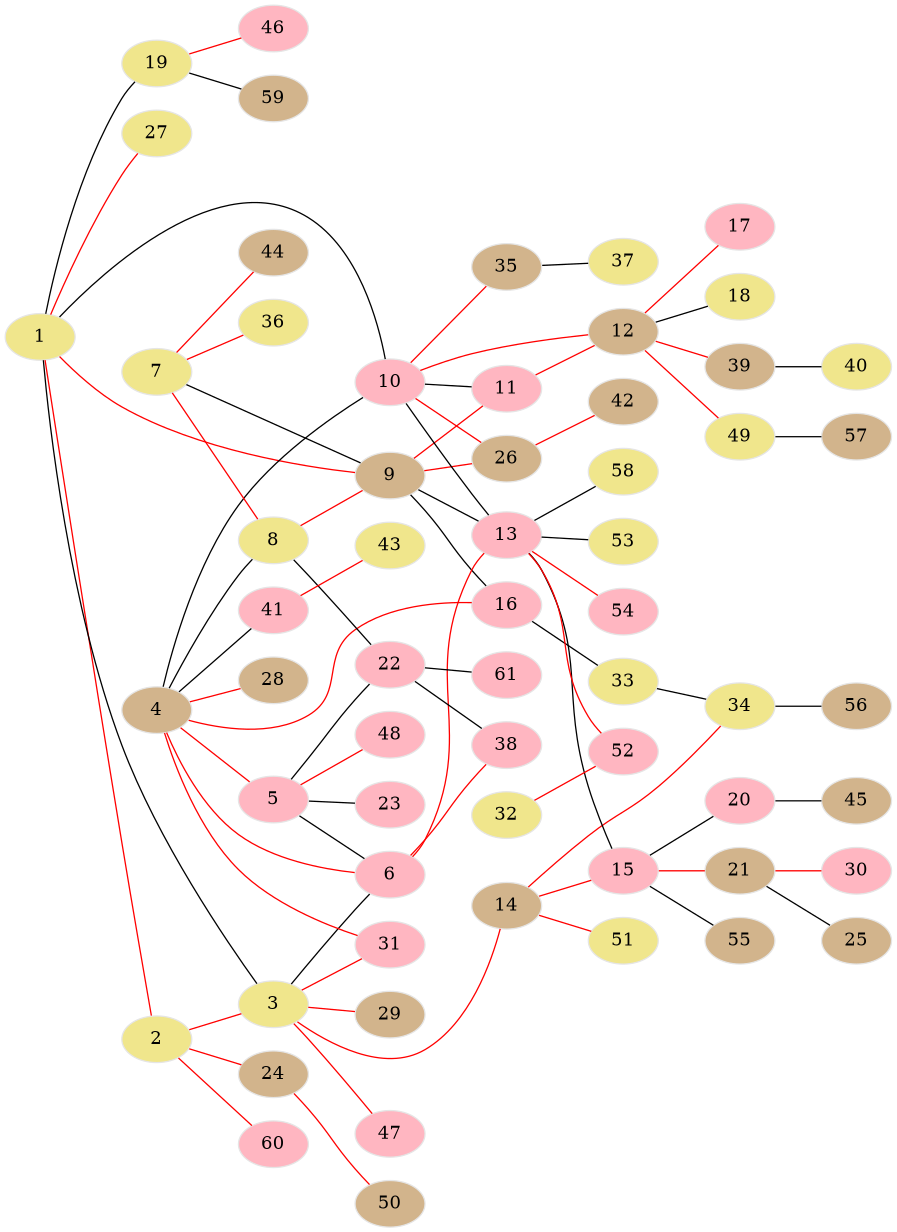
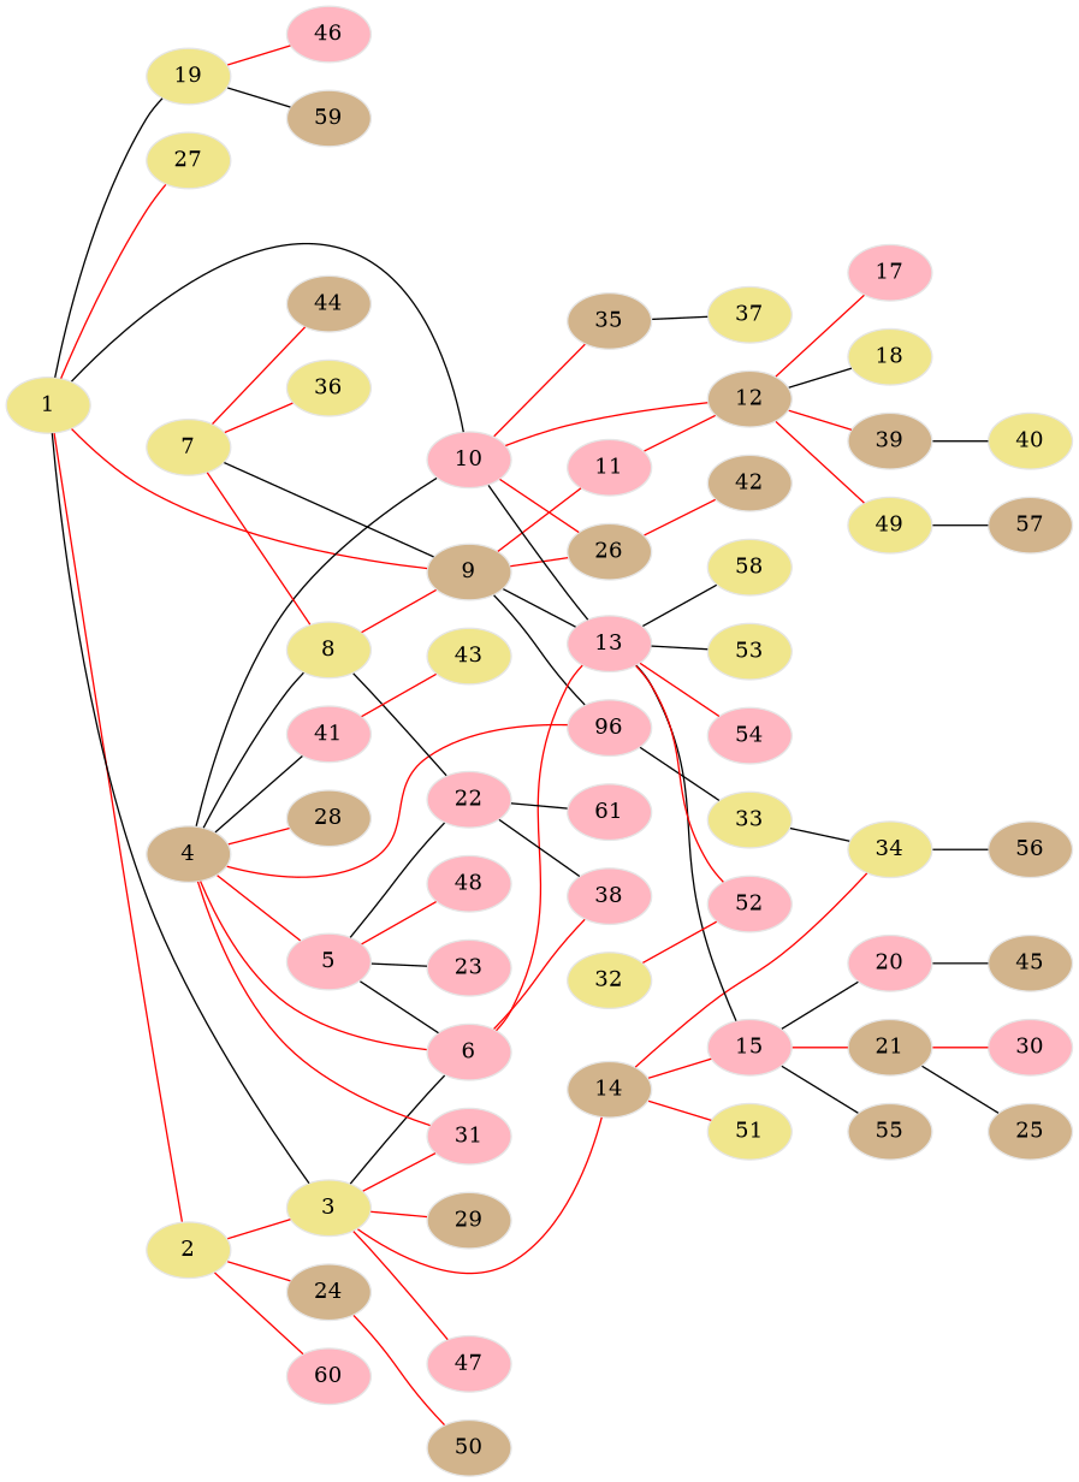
  graph {
    rankdir=LR
    node [color=gray90 fillcolor=lightpink style=filled]
    edge [color=red]
    1 [fillcolor=khaki]
    2 [fillcolor=khaki]
    3 [fillcolor=khaki]
    9 [fillcolor=tan]
    10
    19 [fillcolor=khaki]
    27 [fillcolor=khaki]
    24 [fillcolor=tan]
    60
    6
    14 [fillcolor=tan]
    29 [fillcolor=tan]
    31
    47
-   16
+   16 [label=96]
    13
    11
    26 [fillcolor=tan]
    12 [fillcolor=tan]
    35 [fillcolor=tan]
    46
    59 [fillcolor=tan]
    50 [fillcolor=tan]
    38
    15
    34 [fillcolor=khaki]
    51 [fillcolor=khaki]
    4 [fillcolor=tan]
    5
    8 [fillcolor=khaki]
    28 [fillcolor=tan]
    41
    22
    23
    48
    33 [fillcolor=khaki]
    43 [fillcolor=khaki]
    61
    53 [fillcolor=khaki]
    54
    58 [fillcolor=khaki]
    52
    7 [fillcolor=khaki]
    36 [fillcolor=khaki]
    44 [fillcolor=tan]
    42 [fillcolor=tan]
    17
    18 [fillcolor=khaki]
    39 [fillcolor=tan]
    49 [fillcolor=khaki]
    37 [fillcolor=khaki]
    40 [fillcolor=khaki]
    57 [fillcolor=tan]
    20
    21 [fillcolor=tan]
    55 [fillcolor=tan]
    56 [fillcolor=tan]
    45 [fillcolor=tan]
    25 [fillcolor=tan]
    30
    32 [fillcolor=khaki]
    1 -- 2
    1 -- 3 [color=black]
    1 -- 9
    1 -- 10 [color=black]
    1 -- 19 [color=black]
    1 -- 27
    2 -- 3
    2 -- 24
    2 -- 60
    3 -- 6 [color=black]
    3 -- 14
    3 -- 29
    3 -- 31
    3 -- 47
    9 -- 16 [color=black]
    9 -- 13 [color=black]
    9 -- 11
    9 -- 26
    10 -- 13 [color=black]
-   10 -- 11 [color=black]
    10 -- 26
    10 -- 12
    10 -- 35
    19 -- 46
    19 -- 59 [color=black]
    24 -- 50
    6 -- 13
    6 -- 38
    14 -- 15
    14 -- 34
    14 -- 51
    16 -- 33 [color=black]
    13 -- 15 [color=black]
    13 -- 53 [color=black]
    13 -- 54
    13 -- 58 [color=black]
    13 -- 52
    11 -- 12
    26 -- 42
    12 -- 17
    12 -- 18 [color=black]
    12 -- 39
    12 -- 49
    35 -- 37 [color=black]
    15 -- 20 [color=black]
    15 -- 21
    15 -- 55 [color=black]
    34 -- 56 [color=black]
    4 -- 10 [color=black]
    4 -- 6
    4 -- 31
    4 -- 16
    4 -- 5
    4 -- 8 [color=black]
    4 -- 28
    4 -- 41 [color=black]
    5 -- 6 [color=black]
    5 -- 22 [color=black]
    5 -- 23 [color=black]
    5 -- 48
    8 -- 9
    8 -- 22 [color=black]
    41 -- 43
    22 -- 38 [color=black]
    22 -- 61 [color=black]
    33 -- 34 [color=black]
    7 -- 9 [color=black]
    7 -- 8
    7 -- 36
    7 -- 44
    39 -- 40 [color=black]
    49 -- 57 [color=black]
    20 -- 45 [color=black]
    21 -- 25 [color=black]
    21 -- 30
    32 -- 52
  }
